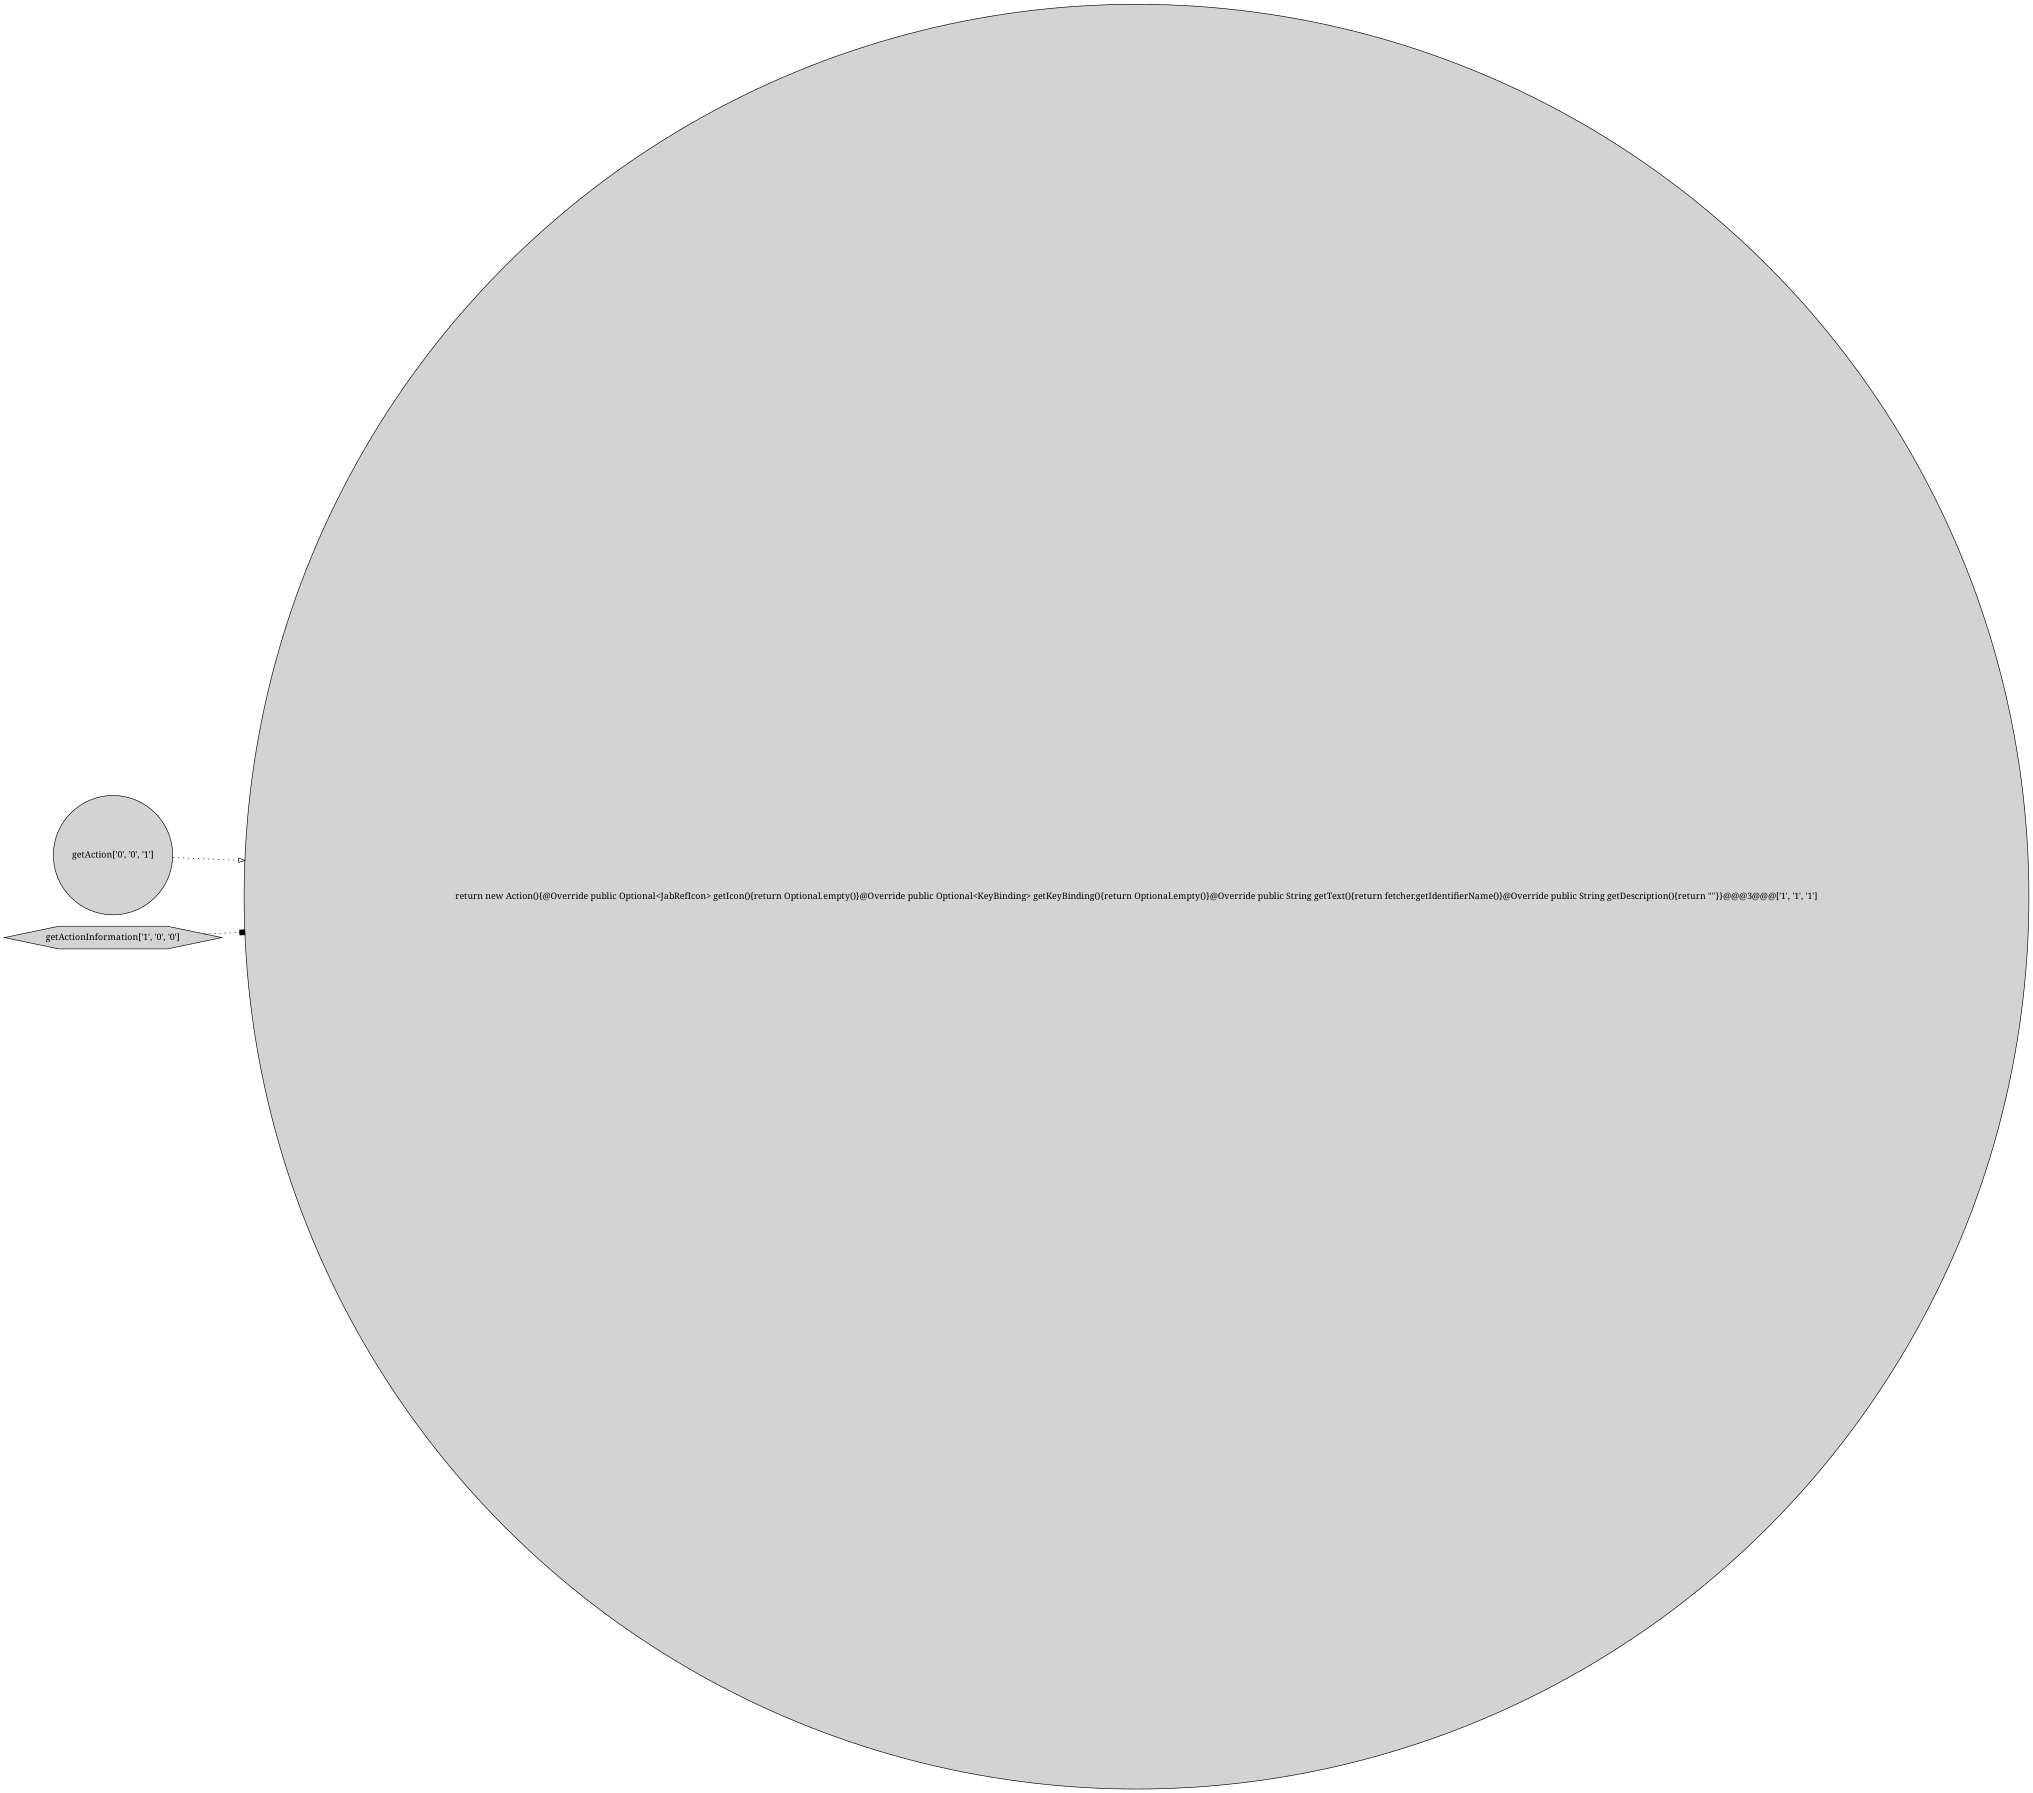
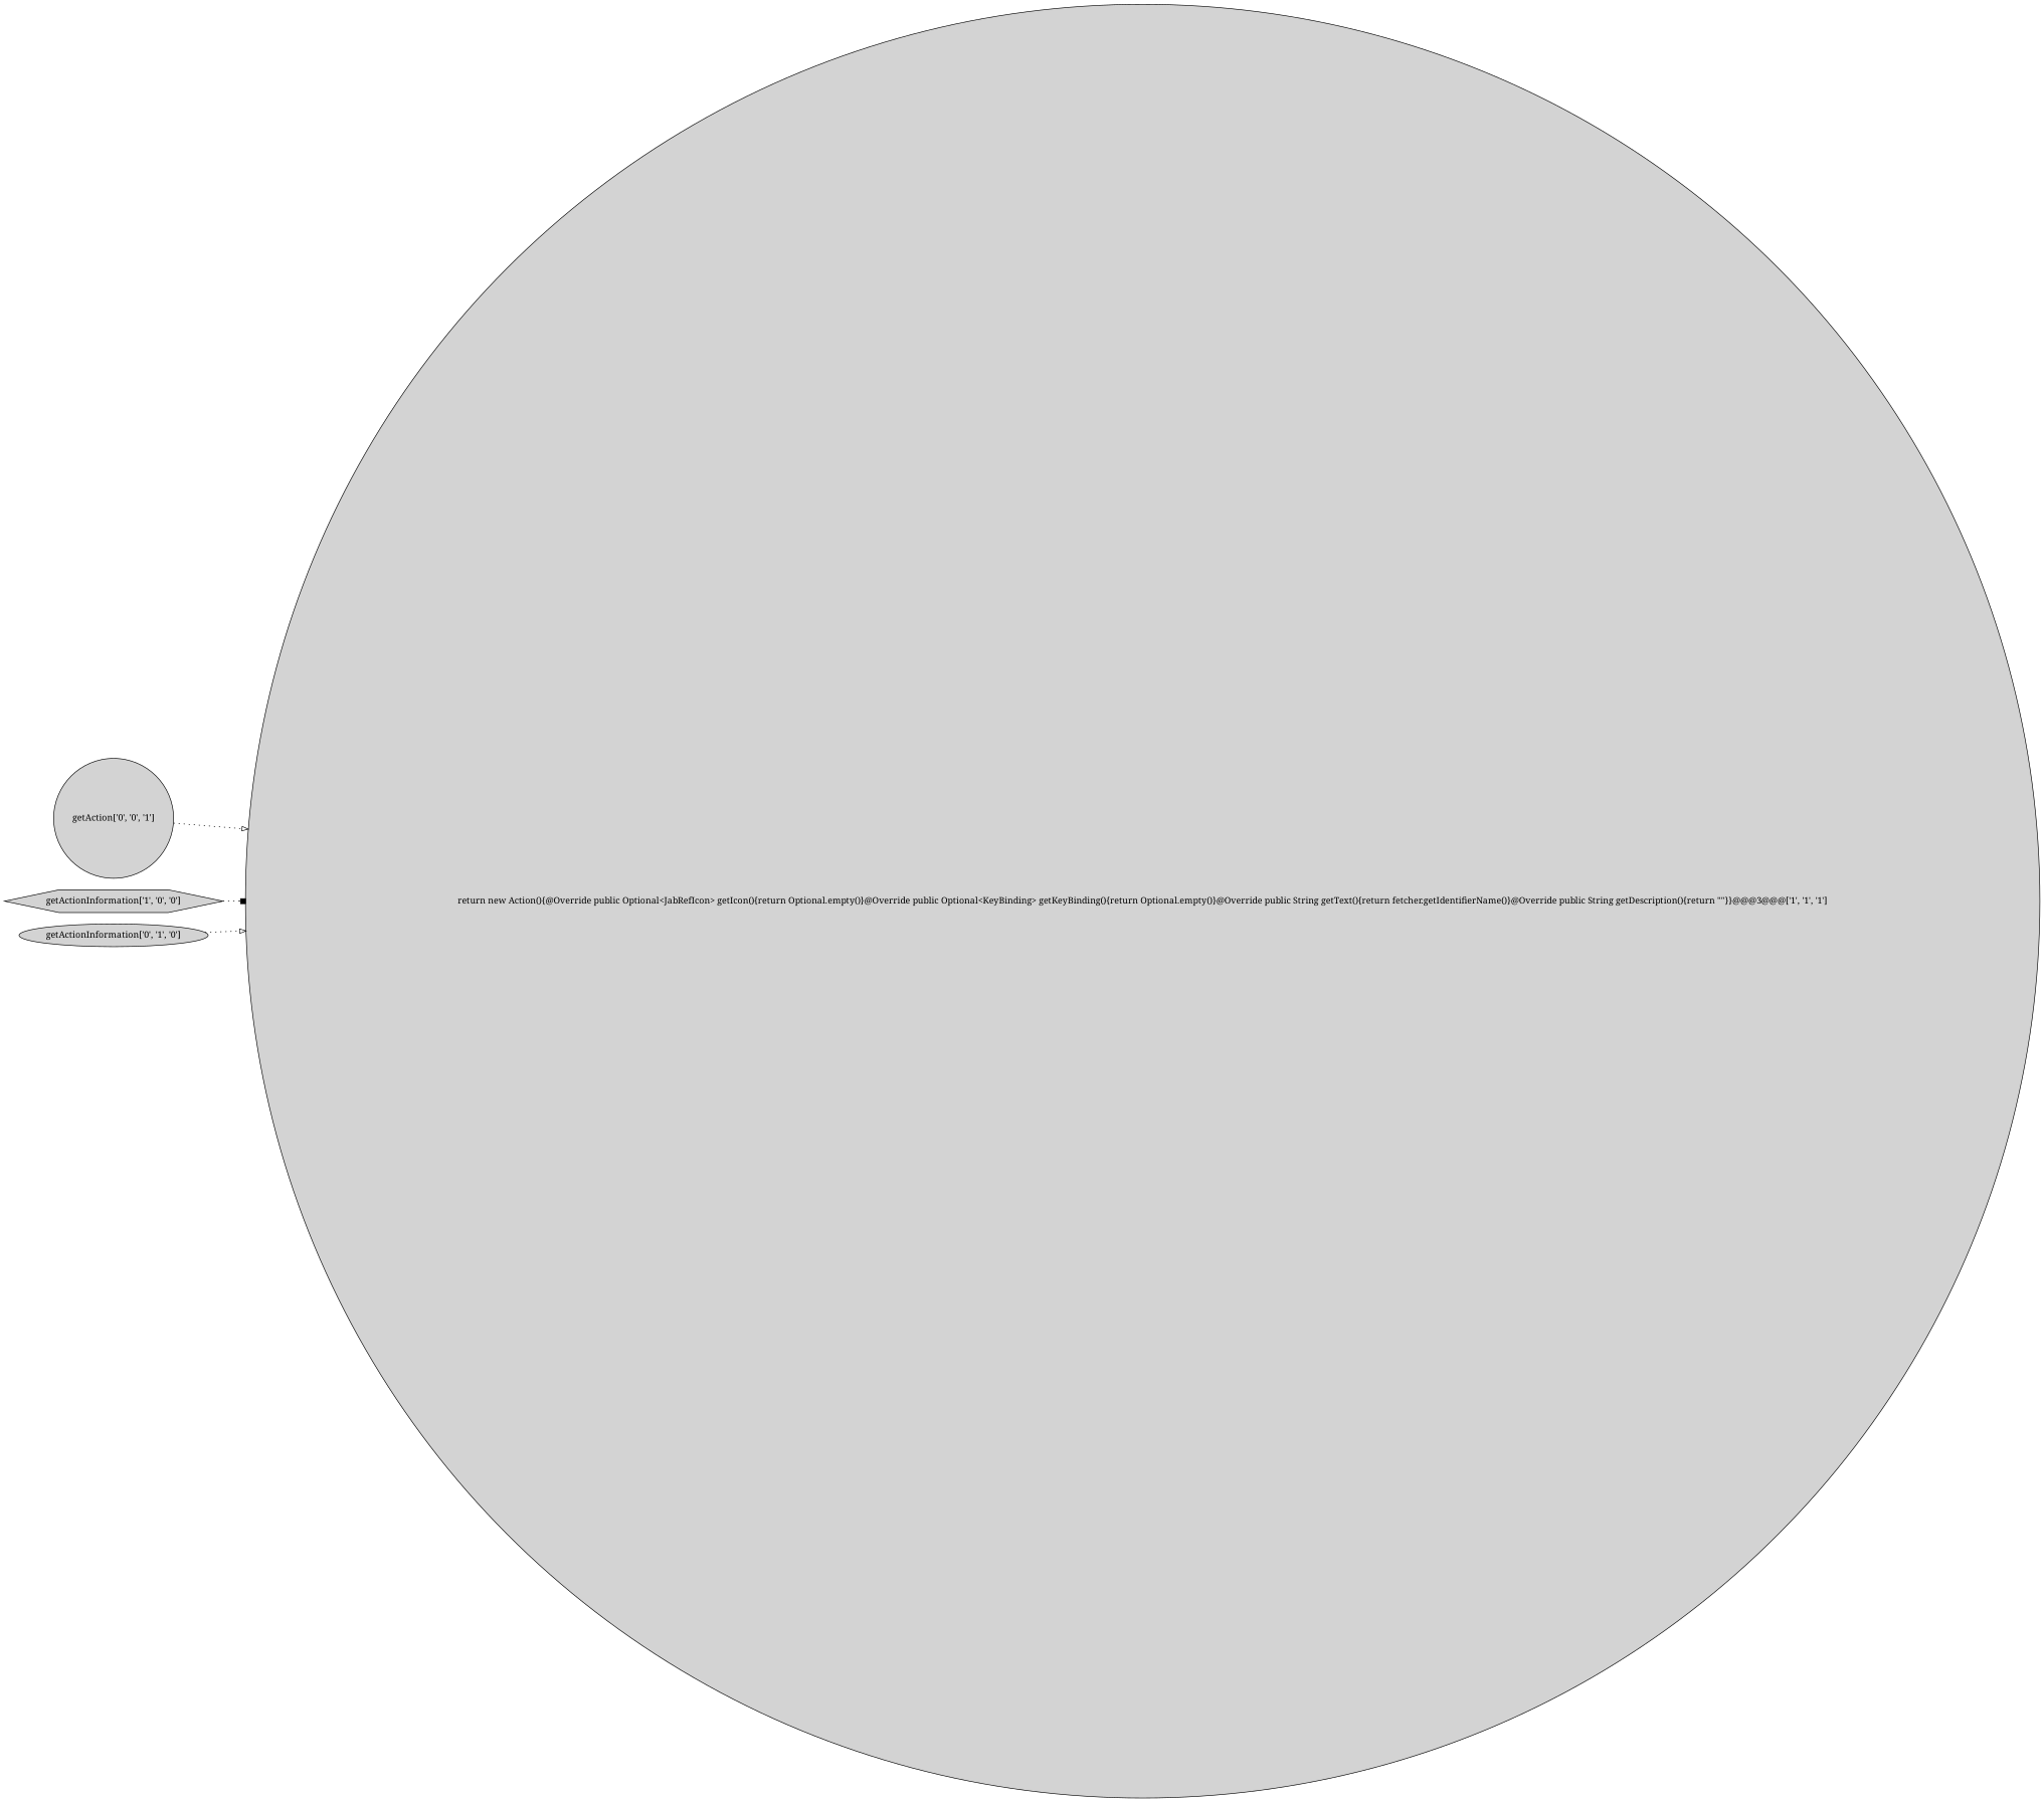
  digraph {
    rankdir=LR
    fontname="Noto Serif"
    node [fillcolor=lightgray shape=circle style=filled fontname="Noto Serif"]
    edge [style=dotted arrowhead=onormal fontname="Noto Serif"]
    n1 [label="getAction['0', '0', '1']"]
    n2 [label="return new Action(){@Override public Optional<JabRefIcon> getIcon(){return Optional.empty()}@Override public Optional<KeyBinding> getKeyBinding(){return Optional.empty()}@Override public String getText(){return fetcher.getIdentifierName()}@Override public String getDescription(){return \"\"}}@@@3@@@['1', '1', '1']"]
    n3 [label="getActionInformation['1', '0', '0']" shape=hexagon]
+   n4 [label="getActionInformation['0', '1', '0']" shape=ellipse]
    n1 -> n2
    n3 -> n2 [arrowhead=box]
+   n4 -> n2
  }
